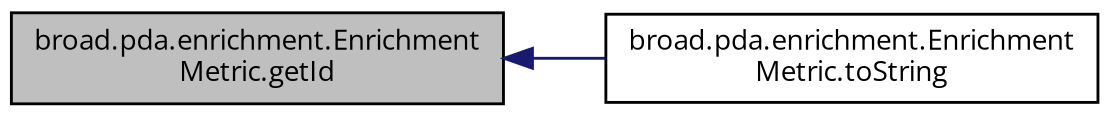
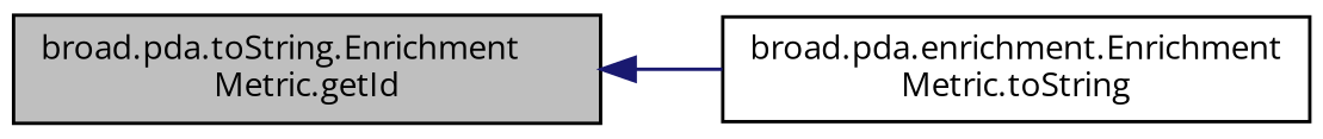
  digraph {
    rankdir=LR
    fontname="Open Sans"
    node [color=black fontname="Open Sans" fontsize=10 shape=record style=filled]
-   n1 [fillcolor=grey75 fontcolor=black height=0.2 label="broad.pda.enrichment.Enrichment\lMetric.getId" width=0.4]
+   n1 [fillcolor=grey75 fontcolor=black height=0.2 label="broad.pda.toString.Enrichment\lMetric.getId" width=0.4]
    n2 [fillcolor=white height=0.2 label="broad.pda.enrichment.Enrichment\lMetric.toString" width=0.4]
    n1 -> n2 [color=midnightblue dir=back fontname="Open Sans" fontsize=10 labelfontname=Helvetica labelfontsize=10 style=solid]
  }
